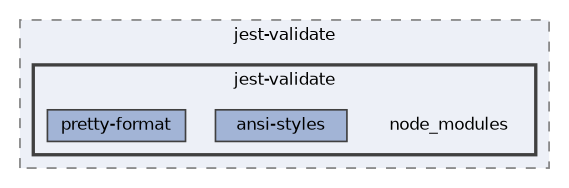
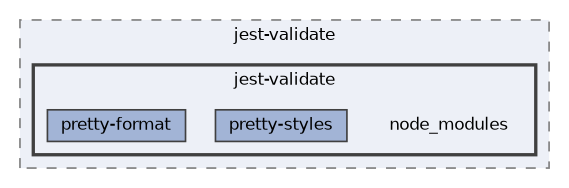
  digraph {
    compound=true
    node [fontname=Helvetica fontsize=10 shape=box color=grey25 fillcolor="#a2b4d6" style=filled]
    n1 [height=0.2 label=node_modules shape=plaintext width=0.4 color="" fillcolor="" style=""]
-   n2 [height=0.2 label="ansi-styles" width=0.4]
+   n2 [height=0.2 label="pretty-styles" width=0.4]
    n3 [height=0.2 label="pretty-format" width=0.4]
    subgraph cluster_1 {
      bgcolor="#edf0f7"
      fontname=Helvetica
      fontsize=10
      label="jest-validate"
      pencolor=grey50
      style="filled,dashed"
      subgraph cluster_2 {
        bgcolor="#edf0f7"
        fontname=Helvetica
        fontsize=10
        pencolor=grey25
        style="filled,bold"
        n1
        n2
        n3
      }
    }
  }
